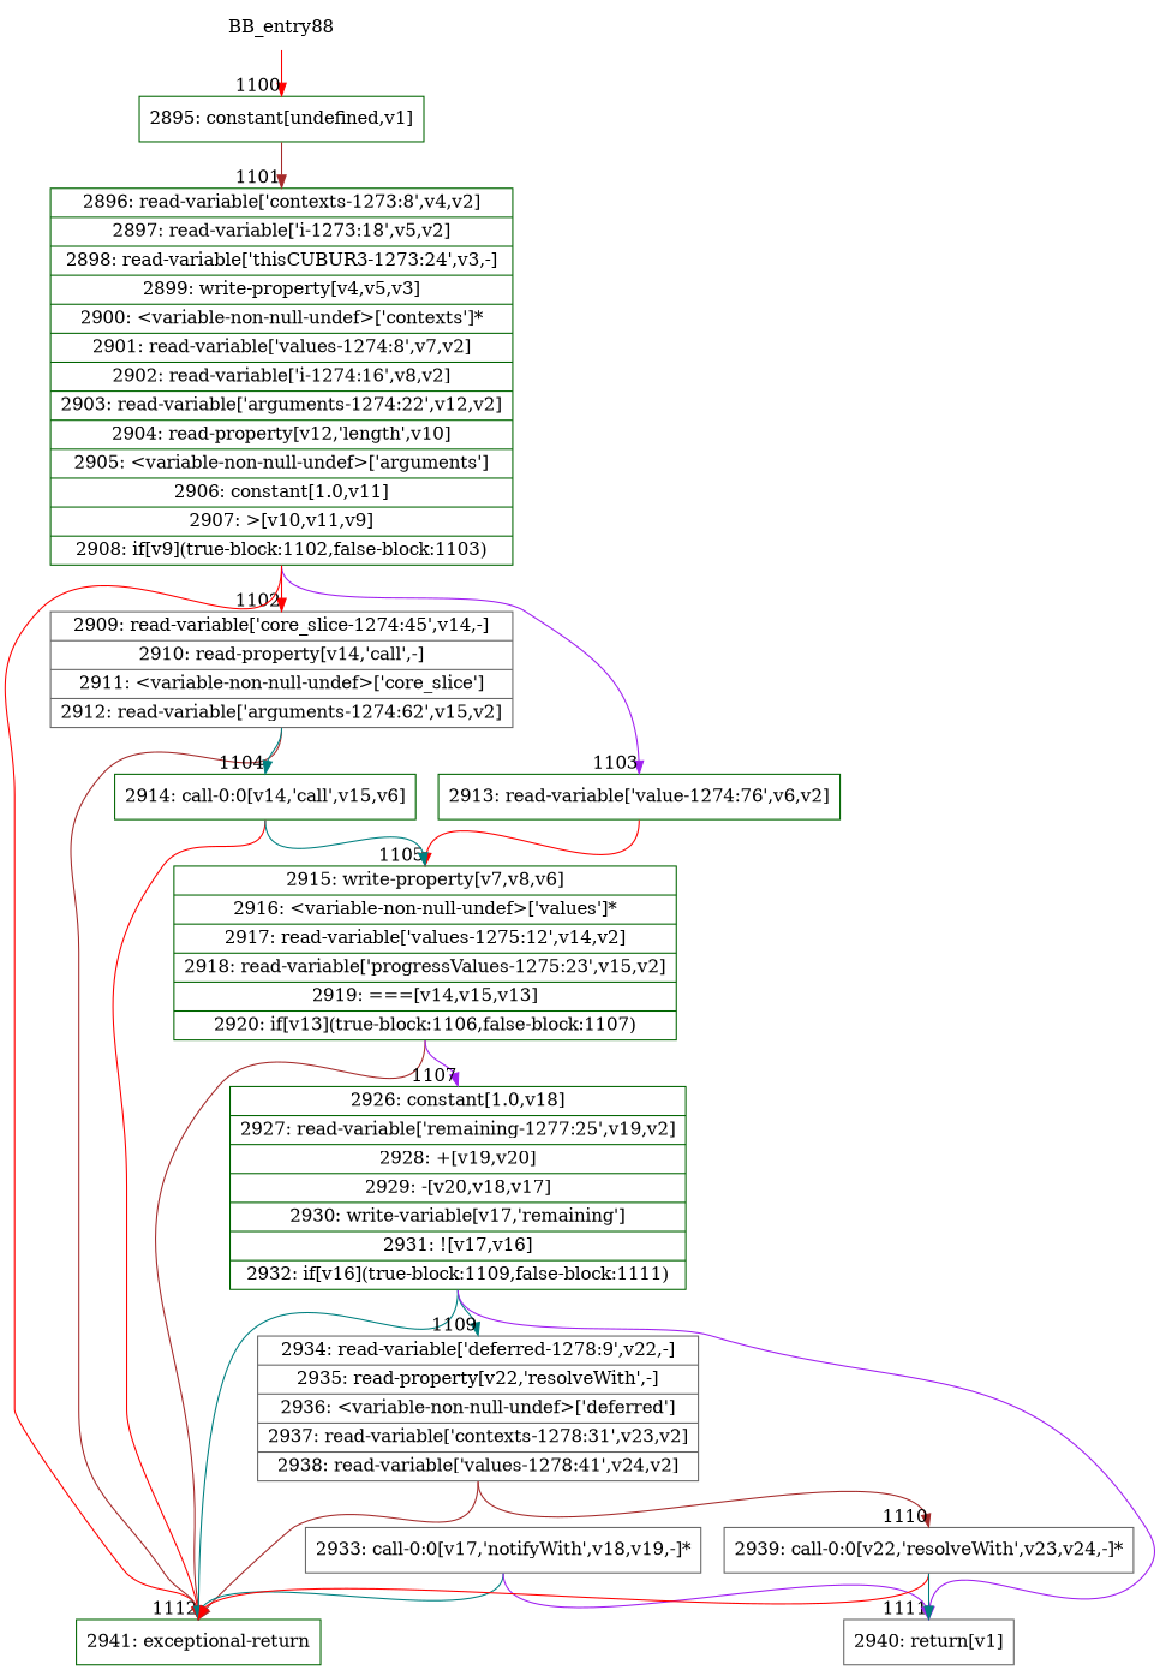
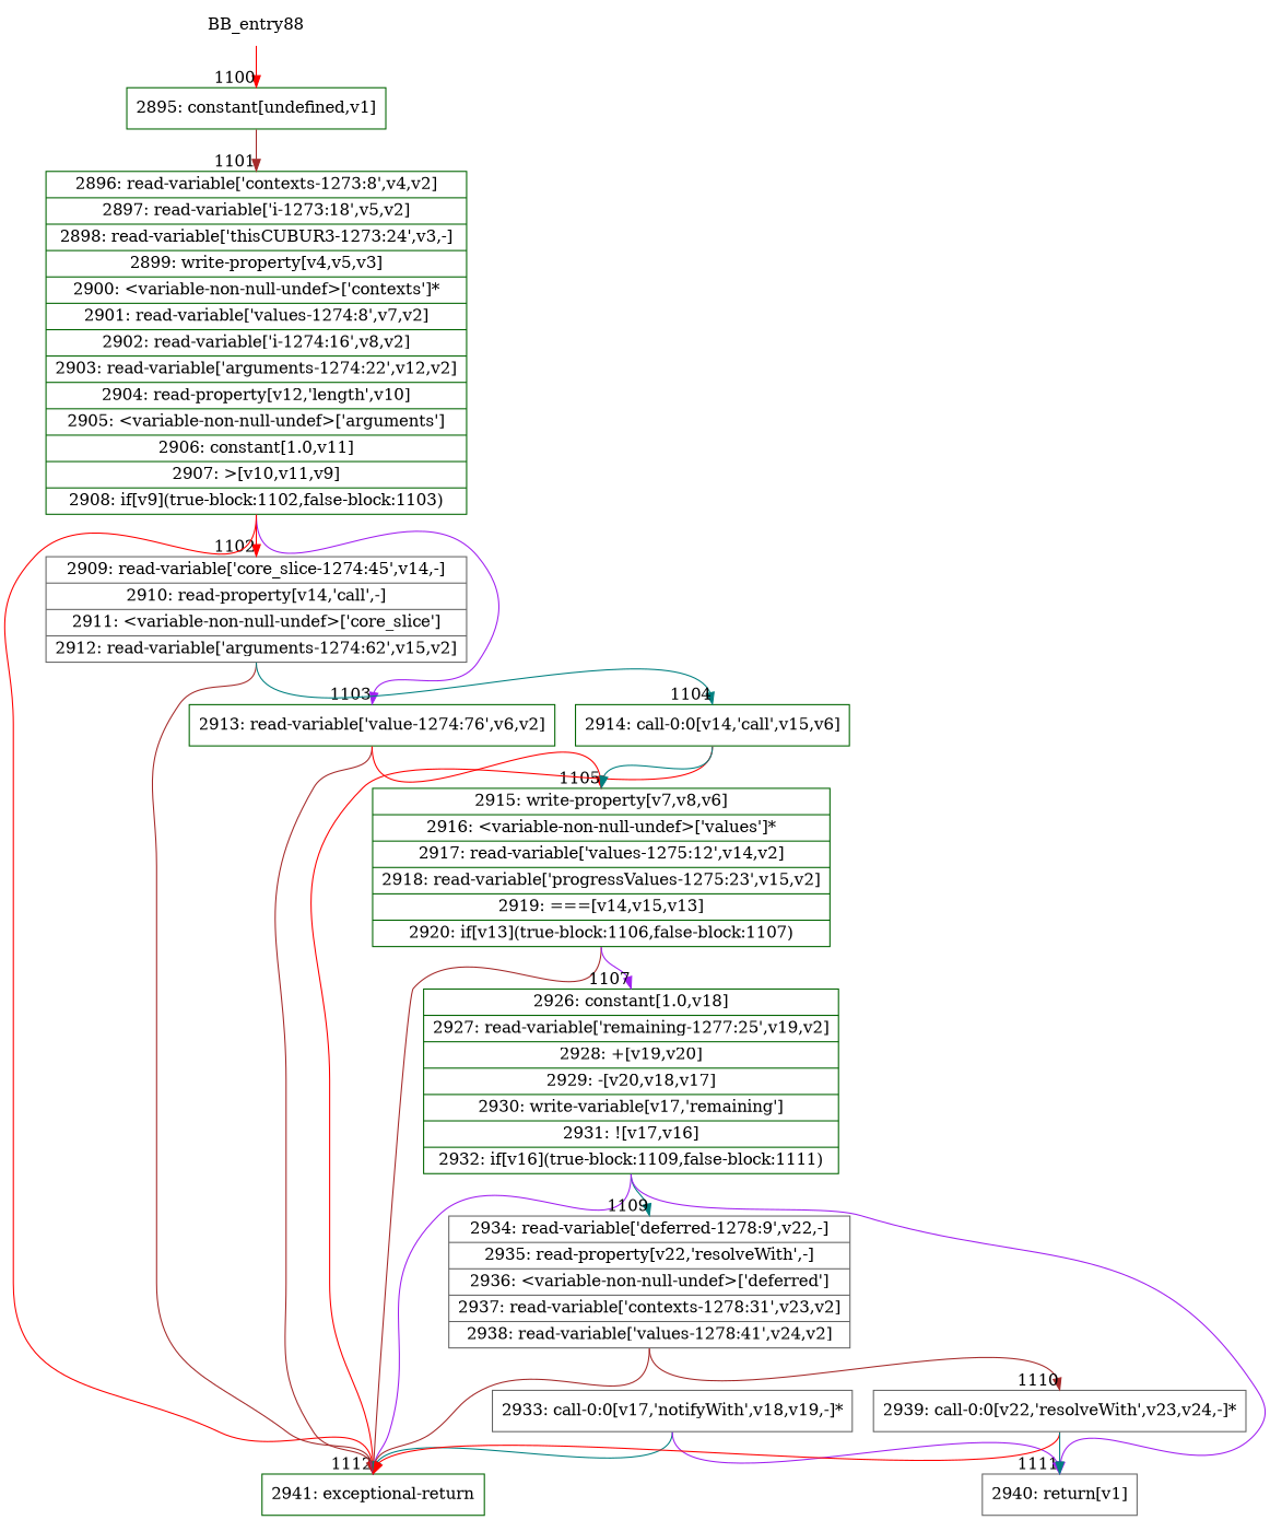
  digraph {
    rankdir=TD
    node [color=darkgreen shape=record]
    edge [color=red headport=n tailport=s]
    BB_entry88 [color=gray40 shape=none]
    n2 [label="{2895: constant[undefined,v1]}"]
    n3 [label="{2896: read-variable['contexts-1273:8',v4,v2]|2897: read-variable['i-1273:18',v5,v2]|2898: read-variable['thisCUBUR3-1273:24',v3,-]|2899: write-property[v4,v5,v3]|2900: \<variable-non-null-undef\>['contexts']*|2901: read-variable['values-1274:8',v7,v2]|2902: read-variable['i-1274:16',v8,v2]|2903: read-variable['arguments-1274:22',v12,v2]|2904: read-property[v12,'length',v10]|2905: \<variable-non-null-undef\>['arguments']|2906: constant[1.0,v11]|2907: \>[v10,v11,v9]|2908: if[v9](true-block:1102,false-block:1103)}"]
    n4 [color=gray40 label="{2909: read-variable['core_slice-1274:45',v14,-]|2910: read-property[v14,'call',-]|2911: \<variable-non-null-undef\>['core_slice']|2912: read-variable['arguments-1274:62',v15,v2]}"]
    n5 [label="{2913: read-variable['value-1274:76',v6,v2]}"]
    n6 [label="{2941: exceptional-return}"]
    n7 [label="{2914: call-0:0[v14,'call',v15,v6]}"]
    n8 [label="{2915: write-property[v7,v8,v6]|2916: \<variable-non-null-undef\>['values']*|2917: read-variable['values-1275:12',v14,v2]|2918: read-variable['progressValues-1275:23',v15,v2]|2919: ===[v14,v15,v13]|2920: if[v13](true-block:1106,false-block:1107)}"]
    n9 [label="{2926: constant[1.0,v18]|2927: read-variable['remaining-1277:25',v19,v2]|2928: +[v19,v20]|2929: -[v20,v18,v17]|2930: write-variable[v17,'remaining']|2931: ![v17,v16]|2932: if[v16](true-block:1109,false-block:1111)}"]
    n10 [color=gray40 label="{2934: read-variable['deferred-1278:9',v22,-]|2935: read-property[v22,'resolveWith',-]|2936: \<variable-non-null-undef\>['deferred']|2937: read-variable['contexts-1278:31',v23,v2]|2938: read-variable['values-1278:41',v24,v2]}"]
    n11 [color=gray40 label="{2940: return[v1]}"]
    n12 [color=gray40 label="{2933: call-0:0[v17,'notifyWith',v18,v19,-]*}"]
    n13 [color=gray40 label="{2939: call-0:0[v22,'resolveWith',v23,v24,-]*}"]
    BB_entry88 -> n2 [headlabel="    1100"]
    n2 -> n3 [color=brown headlabel="      1101"]
    n3 -> n4 [headlabel="      1102"]
    n3 -> n5 [color=purple headlabel="      1103"]
    n3 -> n6 [headlabel="      1112"]
    n4 -> n6 [color=brown]
    n4 -> n7 [color=teal headlabel="      1104"]
+   n5 -> n6 [color=brown]
    n5 -> n8 [headlabel="      1105"]
    n7 -> n6
    n7 -> n8 [color=teal]
    n8 -> n6 [color=brown]
    n8 -> n9 [color=purple headlabel="      1107"]
-   n9 -> n6 [color=teal]
+   n9 -> n6 [color=purple]
    n9 -> n10 [color=teal headlabel="      1109"]
    n9 -> n11 [color=purple headlabel="      1111"]
    n10 -> n6 [color=brown]
    n10 -> n13 [color=brown headlabel="      1110"]
    n12 -> n6 [color=teal]
    n12 -> n11 [color=purple]
    n13 -> n6
    n13 -> n11 [color=teal]
  }
